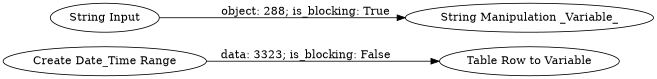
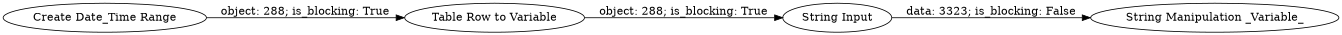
  digraph {
    rankdir=LR
    n1 [label="Create Date_Time Range"]
    n2 [label="Table Row to Variable"]
    n3 [label="String Input"]
    n4 [label="String Manipulation _Variable_"]
-   n1 -> n2 [label="data: 3323; is_blocking: False"]
-   n3 -> n4 [label="object: 288; is_blocking: True"]
+   n1 -> n2 [label="object: 288; is_blocking: True"]
+   n2 -> n3 [label="object: 288; is_blocking: True"]
+   n3 -> n4 [label="data: 3323; is_blocking: False"]
  }
